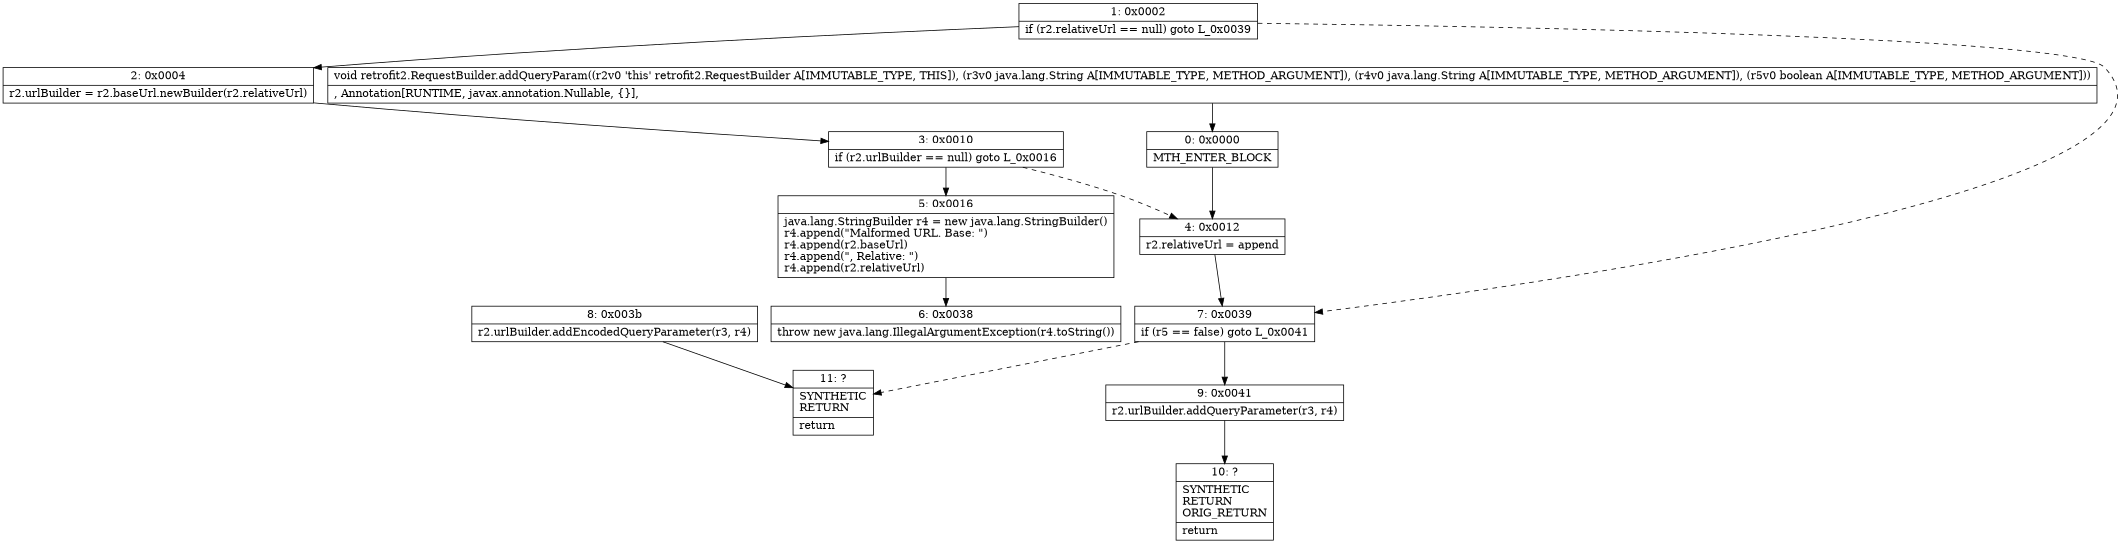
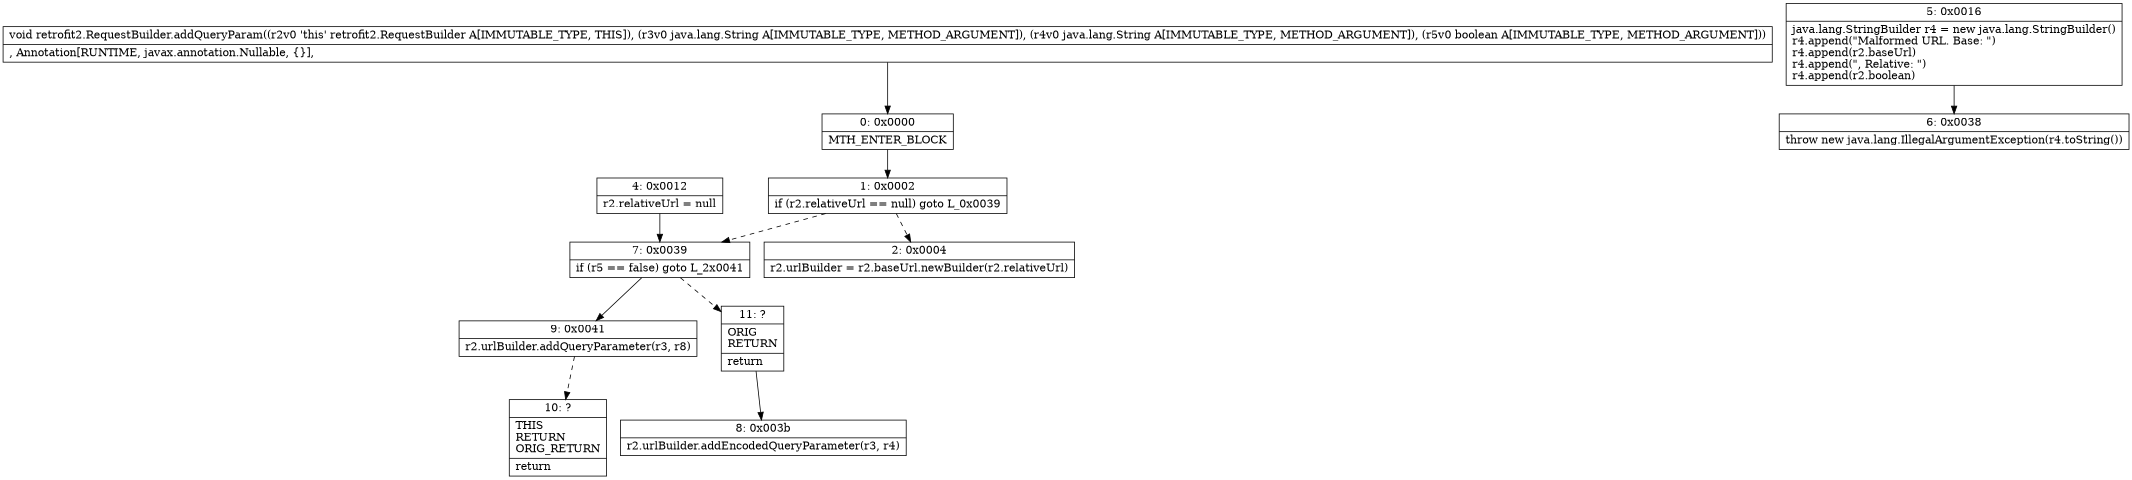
  digraph {
    node [shape=record]
    n1 [label="{0\:\ 0x0000|MTH_ENTER_BLOCK\l}"]
    n2 [label="{1\:\ 0x0002|if (r2.relativeUrl == null) goto L_0x0039\l}"]
    n3 [label="{2\:\ 0x0004|r2.urlBuilder = r2.baseUrl.newBuilder(r2.relativeUrl)\l}"]
-   n4 [label="{7\:\ 0x0039|if (r5 == false) goto L_0x0041\l}"]
-   n5 [label="{3\:\ 0x0010|if (r2.urlBuilder == null) goto L_0x0016\l}"]
-   n6 [label="{9\:\ 0x0041|r2.urlBuilder.addQueryParameter(r3, r4)\l}"]
-   n7 [label="{11\:\ ?|SYNTHETIC\lRETURN\l|return\l}"]
-   n8 [label="{4\:\ 0x0012|r2.relativeUrl = append\l}"]
-   n9 [label="{5\:\ 0x0016|java.lang.StringBuilder r4 = new java.lang.StringBuilder()\lr4.append(\"Malformed URL. Base: \")\lr4.append(r2.baseUrl)\lr4.append(\", Relative: \")\lr4.append(r2.relativeUrl)\l}"]
+   n4 [label="{7\:\ 0x0039|if (r5 == false) goto L_2x0041\l}"]
+   n6 [label="{9\:\ 0x0041|r2.urlBuilder.addQueryParameter(r3, r8)\l}"]
+   n7 [label="{11\:\ ?|ORIG\lRETURN\l|return\l}"]
+   n8 [label="{4\:\ 0x0012|r2.relativeUrl = null\l}"]
+   n9 [label="{5\:\ 0x0016|java.lang.StringBuilder r4 = new java.lang.StringBuilder()\lr4.append(\"Malformed URL. Base: \")\lr4.append(r2.baseUrl)\lr4.append(\", Relative: \")\lr4.append(r2.boolean)\l}"]
    n10 [label="{6\:\ 0x0038|throw new java.lang.IllegalArgumentException(r4.toString())\l}"]
    n11 [label="{8\:\ 0x003b|r2.urlBuilder.addEncodedQueryParameter(r3, r4)\l}"]
-   n12 [label="{10\:\ ?|SYNTHETIC\lRETURN\lORIG_RETURN\l|return\l}"]
+   n12 [label="{10\:\ ?|THIS\lRETURN\lORIG_RETURN\l|return\l}"]
    n13 [label="{void retrofit2.RequestBuilder.addQueryParam((r2v0 'this' retrofit2.RequestBuilder A[IMMUTABLE_TYPE, THIS]), (r3v0 java.lang.String A[IMMUTABLE_TYPE, METHOD_ARGUMENT]), (r4v0 java.lang.String A[IMMUTABLE_TYPE, METHOD_ARGUMENT]), (r5v0 boolean A[IMMUTABLE_TYPE, METHOD_ARGUMENT]))  | , Annotation[RUNTIME, javax.annotation.Nullable, \{\}], \l}"]
-   n1 -> n8
-   n2 -> n3 [style=solid]
+   n1 -> n2
+   n2 -> n3 [style=dashed]
    n2 -> n4 [style=dashed]
-   n3 -> n5
    n4 -> n6
    n4 -> n7 [style=dashed]
-   n5 -> n8 [style=dashed]
-   n5 -> n9
-   n6 -> n12
+   n6 -> n12 [style=dashed]
    n8 -> n4
    n9 -> n10
-   n11 -> n7
+   n7 -> n11
    n13 -> n1
  }
